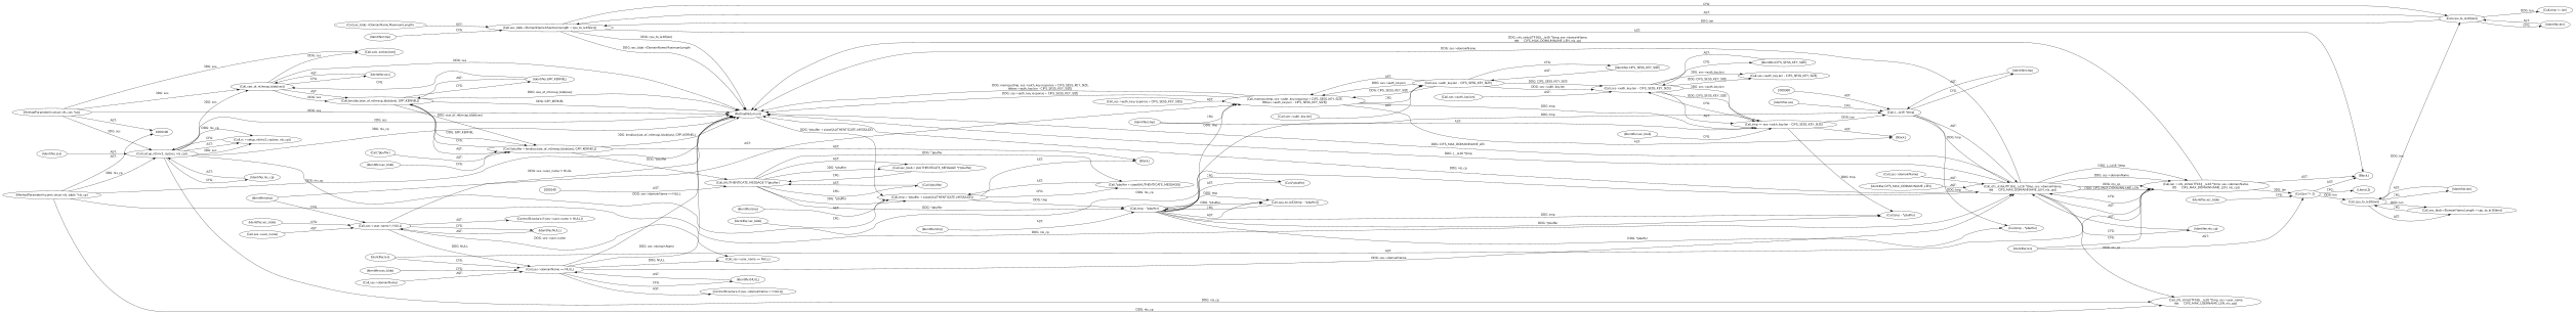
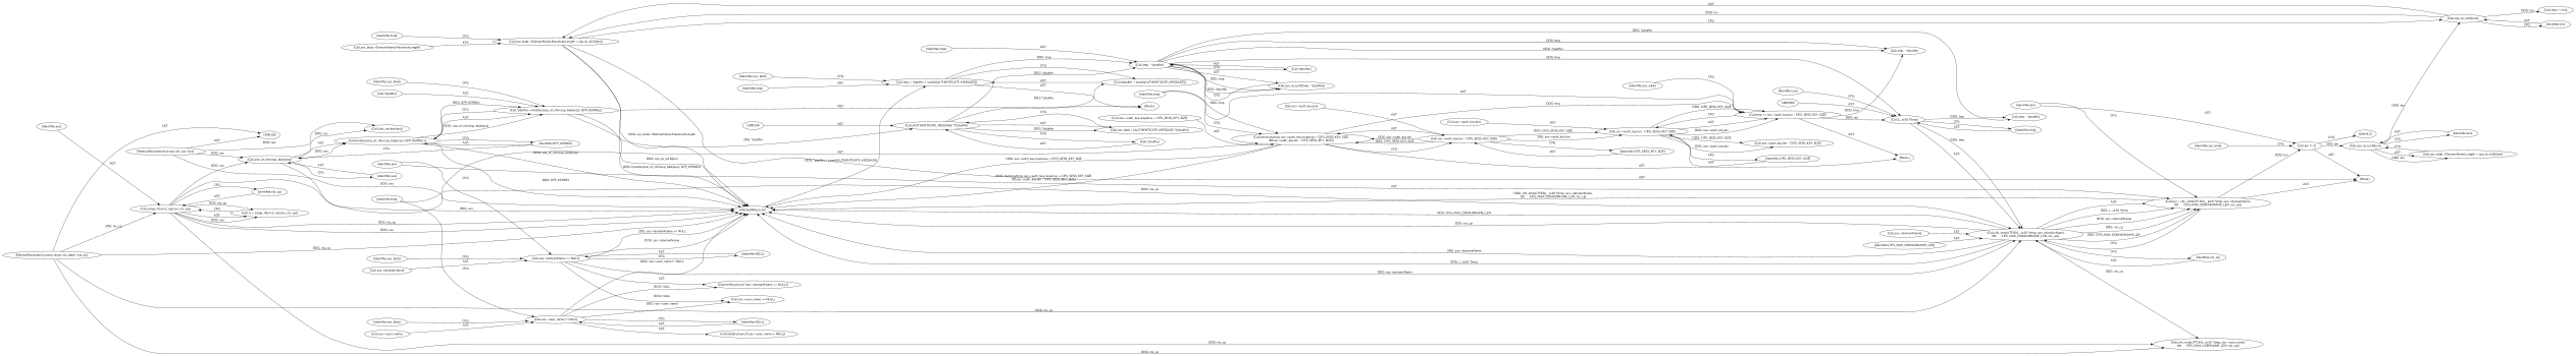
  digraph {
    fontname=Nunito
    rankdir=LR
    node [fontname=Nunito]
    edge [fontname=Nunito]
    n1 [label="(Call,sec_blob->DomainName.MaximumLength = cpu_to_le16(len))"]
    n2 [label="(Call,cpu_to_le16(len))"]
    n3 [label="(MethodReturn,int)"]
    n4 [label="(Block,)"]
    n5 [label="(Call,tmp += len)"]
    n6 [label="(Identifier,len)"]
    n7 [label="(Call,tmp = *pbuffer + sizeof(AUTHENTICATE_MESSAGE))"]
    n8 [label="(Call,cpu_to_le16(len))"]
    n9 [label="(Call,sec_blob->DomainName.Length = cpu_to_le16(len))"]
    n10 [label="(Identifier,len)"]
    n11 [label="(Call,len *= 2)"]
    n12 [label="(Literal,2)"]
    n13 [label="(Call,len = cifs_strtoUTF16((__le16 *)tmp, ses->domainName,\n\t\t\t\t      CIFS_MAX_DOMAINNAME_LEN, nls_cp))"]
    n14 [label="(Call,cifs_strtoUTF16((__le16 *)tmp, ses->domainName,\n\t\t\t\t      CIFS_MAX_DOMAINNAME_LEN, nls_cp))"]
    n15 [label="(Identifier,nls_cp)"]
    n16 [label="(Call,cifs_strtoUTF16((__le16 *)tmp, ses->user_name,\n\t\t\t\t      CIFS_MAX_USERNAME_LEN, nls_cp))"]
    n17 [label="(Call,(__le16 *)tmp)"]
    n18 [label="(Identifier,tmp)"]
    n19 [label="(Call,tmp - *pbuffer)"]
    n20 [label="(Call,tmp - *pbuffer)"]
    n21 [label="(Call,memcpy(tmp, ses->auth_key.response + CIFS_SESS_KEY_SIZE,\n\t\t\t\tses->auth_key.len - CIFS_SESS_KEY_SIZE))"]
    n22 [label="(Call,*pbuffer)"]
    n23 [label="(Call,cpu_to_le32(tmp - *pbuffer))"]
    n24 [label="(Call,tmp - *pbuffer)"]
    n25 [label="(Call,tmp += ses->auth_key.len - CIFS_SESS_KEY_SIZE)"]
    n26 [label="(Block,)"]
    n27 [label="(Call,ses->auth_key.len - CIFS_SESS_KEY_SIZE)"]
    n28 [label="(Call,*pbuffer + sizeof(AUTHENTICATE_MESSAGE))"]
    n29 [label="(Block,)"]
    n30 [label="(Call,(AUTHENTICATE_MESSAGE *)*pbuffer)"]
    n31 [label="(Call,*pbuffer)"]
    n32 [label="(Call,sec_blob = (AUTHENTICATE_MESSAGE *)*pbuffer)"]
    n33 [label="(Call,*pbuffer = kmalloc(size_of_ntlmssp_blob(ses), GFP_KERNEL))"]
    n34 [label="(Call,kmalloc(size_of_ntlmssp_blob(ses), GFP_KERNEL))"]
    n35 [label="(Identifier,GFP_KERNEL)"]
    n36 [label="(Call,size_of_ntlmssp_blob(ses))"]
    n37 [label="(Identifier,ses)"]
    n38 [label="(Call,calc_seckey(ses))"]
    n39 [label="(Call,setup_ntlmv2_rsp(ses, nls_cp))"]
    n40 [label="(Call,rc = setup_ntlmv2_rsp(ses, nls_cp))"]
    n41 [label="(Identifier,nls_cp)"]
    n42 [label="(MethodParameterIn,struct cifs_ses *ses)"]
    n43 [label=1000100]
    n44 [label="(MethodParameterIn,const struct nls_table *nls_cp)"]
    n45 [label="(Call,ses->auth_key.len - CIFS_SESS_KEY_SIZE)"]
    n46 [label="(Identifier,CIFS_SESS_KEY_SIZE)"]
    n47 [label="(Call,ses->auth_key.len - CIFS_SESS_KEY_SIZE)"]
    n48 [label="(Identifier,CIFS_SESS_KEY_SIZE)"]
    n49 [label="(Call,ses->domainName == NULL)"]
    n50 [label="(Call,ses->user_name == NULL)"]
    n51 [label="(Identifier,NULL)"]
    n52 [label="(ControlStructure,if (ses->domainName == NULL))"]
    n53 [label="(Call,ses->user_name != NULL)"]
    n54 [label="(Identifier,NULL)"]
    n55 [label="(ControlStructure,if (ses->user_name != NULL))"]
    n56 [label="(Identifier,ses)"]
    n57 [label="(Call,ses->auth_key.len)"]
    n58 [label="(Call,ses->auth_key.response + CIFS_SESS_KEY_SIZE)"]
    n59 [label="(Call,ses->auth_key.len)"]
    n60 [label="(Call,*pbuffer)"]
    n61 [label="(Call,ses->domainName)"]
    n62 [label="(Identifier,sec_blob)"]
    n63 [label="(Identifier,len)"]
    n64 [label="(Identifier,sec_blob)"]
    n65 [label="(Identifier,tmp)"]
    n66 [label="(Identifier,sec_blob)"]
    n67 [label="(Identifier,sec_blob)"]
    n68 [label="(Identifier,CIFS_MAX_DOMAINNAME_LEN)"]
    n69 [label="(Identifier,tmp)"]
    n70 [label="(Identifier,sec_blob)"]
    n71 [label="(Call,ses->user_name)"]
    n72 [label="(Identifier,tmp)"]
    n73 [label="(Identifier,len)"]
    n74 [label="(Identifier,sec_blob)"]
    n75 [label="(Identifier,ses)"]
    n76 [label="(Identifier,tmp)"]
    n77 [label="(Call,ses->domainName)"]
    n78 [label="(Call,sec_blob->DomainName.MaximumLength)"]
    n79 [label="(Identifier,tmp)"]
    1000360
    1000140
    n1 -> n2 [label="CFG: "]
    n1 -> n3 [label="DDG: sec_blob->DomainName.MaximumLength"]
    n1 -> n3 [label="DDG: cpu_to_le16(len)"]
    n1 -> n4 [label="AST: "]
    n2 -> n1 [label="AST: "]
    n2 -> n1 [label="DDG: len"]
    n2 -> n5 [label="DDG: len"]
    n2 -> n6 [label="CFG: "]
    n3 -> n7 [label="DDG: *pbuffer + sizeof(AUTHENTICATE_MESSAGE)"]
    n6 -> n2 [label="AST: "]
    n7 -> n20 [label="DDG: tmp"]
    n7 -> n28 [label="CFG: "]
    n7 -> n29 [label="AST: "]
    n8 -> n2 [label="DDG: len"]
    n8 -> n9 [label="AST: "]
    n8 -> n9 [label="DDG: len"]
    n8 -> n10 [label="CFG: "]
    n9 -> n8 [label="CFG: "]
    n10 -> n8 [label="AST: "]
    n11 -> n4 [label="AST: "]
    n11 -> n8 [label="DDG: len"]
    n11 -> n12 [label="CFG: "]
    n13 -> n3 [label="DDG: cifs_strtoUTF16((__le16 *)tmp, ses->domainName,\n\t\t\t\t      CIFS_MAX_DOMAINNAME_LEN, nls_cp)"]
    n13 -> n4 [label="AST: "]
    n13 -> n11 [label="DDG: len"]
    n13 -> n14 [label="CFG: "]
    n14 -> n3 [label="DDG: CIFS_MAX_DOMAINNAME_LEN"]
    n14 -> n3 [label="DDG: nls_cp"]
    n14 -> n3 [label="DDG: ses->domainName"]
    n14 -> n3 [label="DDG: (__le16 *)tmp"]
    n14 -> n13 [label="AST: "]
    n14 -> n13 [label="DDG: (__le16 *)tmp"]
    n14 -> n13 [label="DDG: ses->domainName"]
    n14 -> n13 [label="DDG: CIFS_MAX_DOMAINNAME_LEN"]
    n14 -> n13 [label="DDG: nls_cp"]
    n14 -> n15 [label="CFG: "]
    n14 -> n16 [label="DDG: nls_cp"]
    n15 -> n14 [label="AST: "]
    n17 -> n14 [label="AST: "]
    n17 -> n14 [label="DDG: tmp"]
    n17 -> n18 [label="CFG: "]
    n17 -> n19 [label="DDG: tmp"]
    n18 -> n17 [label="AST: "]
    n20 -> n17 [label="DDG: tmp"]
    n20 -> n19 [label="DDG: *pbuffer"]
    n20 -> n21 [label="DDG: tmp"]
    n20 -> n22 [label="CFG: "]
    n20 -> n23 [label="AST: "]
    n20 -> n23 [label="DDG: tmp"]
    n20 -> n23 [label="DDG: *pbuffer"]
    n20 -> n24 [label="DDG: tmp"]
    n20 -> n24 [label="DDG: *pbuffer"]
    n21 -> n3 [label="DDG: ses->auth_key.response + CIFS_SESS_KEY_SIZE"]
    n21 -> n3 [label="DDG: memcpy(tmp, ses->auth_key.response + CIFS_SESS_KEY_SIZE,\n\t\t\t\tses->auth_key.len - CIFS_SESS_KEY_SIZE)"]
    n21 -> n25 [label="DDG: tmp"]
    n21 -> n26 [label="AST: "]
    n21 -> n27 [label="CFG: "]
    n22 -> n20 [label="AST: "]
    n23 -> n20 [label="CFG: "]
    n25 -> n17 [label="DDG: len"]
    n25 -> n24 [label="DDG: tmp"]
    n25 -> n26 [label="AST: "]
    n25 -> n45 [label="CFG: "]
    n27 -> n21 [label="AST: "]
    n27 -> n21 [label="DDG: ses->auth_key.len"]
    n27 -> n21 [label="DDG: CIFS_SESS_KEY_SIZE"]
    n27 -> n45 [label="DDG: ses->auth_key.len"]
    n27 -> n45 [label="DDG: CIFS_SESS_KEY_SIZE"]
    n27 -> n48 [label="CFG: "]
    n28 -> n7 [label="AST: "]
-   n30 -> n7 [label="DDG: *pbuffer"]
    n30 -> n20 [label="DDG: *pbuffer"]
    n30 -> n28 [label="DDG: *pbuffer"]
    n30 -> n31 [label="CFG: "]
    n30 -> n32 [label="AST: "]
    n30 -> n32 [label="DDG: *pbuffer"]
    n31 -> n30 [label="AST: "]
    n32 -> n30 [label="CFG: "]
    n33 -> n3 [label="DDG: kmalloc(size_of_ntlmssp_blob(ses), GFP_KERNEL)"]
    n33 -> n29 [label="AST: "]
    n33 -> n30 [label="DDG: *pbuffer"]
    n33 -> n34 [label="CFG: "]
    n34 -> n3 [label="DDG: size_of_ntlmssp_blob(ses)"]
    n34 -> n3 [label="DDG: GFP_KERNEL"]
    n34 -> n33 [label="AST: "]
    n34 -> n33 [label="DDG: size_of_ntlmssp_blob(ses)"]
    n34 -> n33 [label="DDG: GFP_KERNEL"]
    n34 -> n35 [label="CFG: "]
    n35 -> n34 [label="AST: "]
    n35 -> n36 [label="CFG: "]
    n36 -> n3 [label="DDG: ses"]
    n36 -> n34 [label="AST: "]
    n36 -> n34 [label="DDG: ses"]
    n36 -> n37 [label="CFG: "]
    n36 -> n38 [label="DDG: ses"]
    n37 -> n36 [label="AST: "]
    n39 -> n3 [label="DDG: nls_cp"]
    n39 -> n3 [label="DDG: ses"]
    n39 -> n14 [label="DDG: nls_cp"]
    n39 -> n16 [label="DDG: nls_cp"]
    n39 -> n36 [label="DDG: ses"]
    n39 -> n40 [label="AST: "]
    n39 -> n40 [label="DDG: ses"]
    n39 -> n40 [label="DDG: nls_cp"]
    n39 -> n41 [label="CFG: "]
    n40 -> n39 [label="CFG: "]
    n41 -> n39 [label="AST: "]
    n42 -> n3 [label="DDG: ses"]
    n42 -> n36 [label="DDG: ses"]
    n42 -> n38 [label="DDG: ses"]
-   n42 -> n39 [label="DDG: ses"]
    n42 -> n43 [label="AST: "]
    n44 -> n3 [label="DDG: nls_cp"]
    n44 -> n14 [label="DDG: nls_cp"]
    n44 -> n16 [label="DDG: nls_cp"]
    n44 -> n39 [label="DDG: nls_cp"]
    n44 -> n43 [label="AST: "]
    n45 -> n25 [label="AST: "]
    n45 -> n25 [label="DDG: ses->auth_key.len"]
    n45 -> n25 [label="DDG: CIFS_SESS_KEY_SIZE"]
    n45 -> n46 [label="CFG: "]
    n45 -> n47 [label="DDG: ses->auth_key.len"]
    n45 -> n47 [label="DDG: CIFS_SESS_KEY_SIZE"]
    n46 -> n45 [label="AST: "]
    n48 -> n27 [label="AST: "]
    n49 -> n3 [label="DDG: ses->domainName == NULL"]
    n49 -> n3 [label="DDG: ses->domainName"]
    n49 -> n14 [label="DDG: ses->domainName"]
    n49 -> n50 [label="DDG: NULL"]
    n49 -> n51 [label="CFG: "]
    n49 -> n52 [label="AST: "]
    n51 -> n49 [label="AST: "]
    n53 -> n3 [label="DDG: ses->user_name != NULL"]
-   n53 -> n49 [label="DDG: NULL"]
+   n53 -> n52 [label="DDG: NULL"]
    n53 -> n50 [label="DDG: ses->user_name"]
    n53 -> n54 [label="CFG: "]
    n53 -> n55 [label="AST: "]
    n54 -> n53 [label="AST: "]
    n56 -> n39 [label="AST: "]
    n57 -> n27 [label="AST: "]
    n58 -> n21 [label="AST: "]
    n59 -> n45 [label="AST: "]
    n60 -> n33 [label="AST: "]
    n61 -> n14 [label="AST: "]
    n62 -> n25 [label="CFG: "]
    n63 -> n13 [label="AST: "]
    n63 -> n49 [label="CFG: "]
    n64 -> n53 [label="CFG: "]
    n65 -> n1 [label="CFG: "]
    n66 -> n11 [label="CFG: "]
    n67 -> n7 [label="CFG: "]
    n68 -> n14 [label="AST: "]
    n69 -> n20 [label="AST: "]
    n70 -> n33 [label="CFG: "]
    n71 -> n53 [label="AST: "]
    n72 -> n7 [label="AST: "]
    n73 -> n11 [label="AST: "]
    n73 -> n13 [label="CFG: "]
    n74 -> n49 [label="CFG: "]
    n75 -> n17 [label="CFG: "]
    n76 -> n21 [label="AST: "]
    n76 -> n53 [label="CFG: "]
    n77 -> n49 [label="AST: "]
    n78 -> n1 [label="KEY: "]
    n79 -> n21 [label="CFG: "]
    n79 -> n25 [label="AST: "]
    1000360 -> n17 [label="AST: "]
    1000140 -> n30 [label="AST: "]
  }
